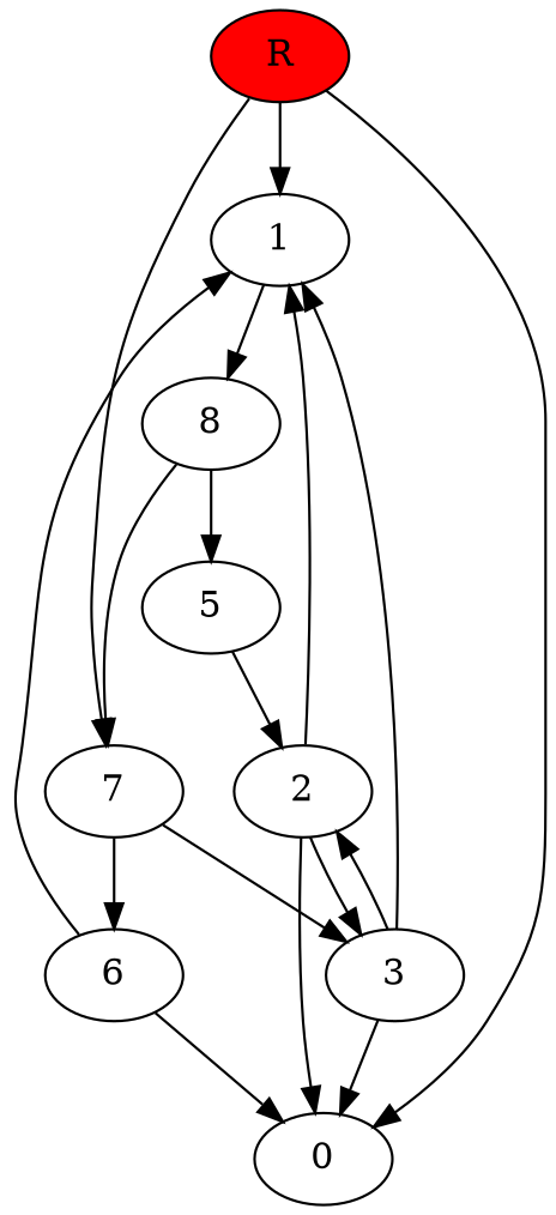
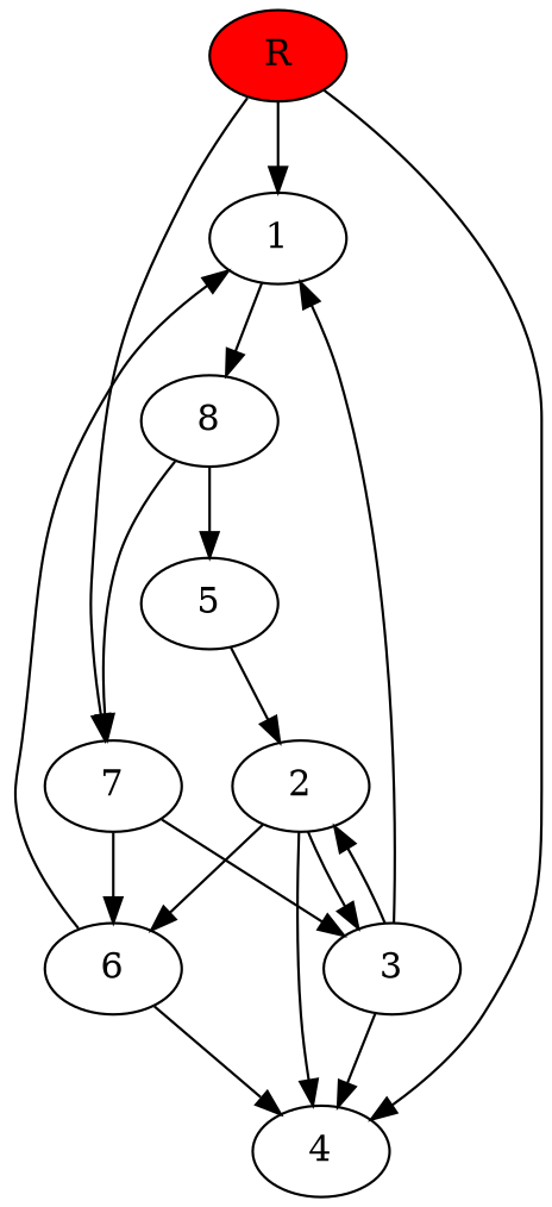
  digraph {
    1
    8
    5
    7
    2
    3
-   4 [label=0]
+   4
    6
    R [fillcolor="#ff0000" style=filled]
    1 -> 8
    8 -> 5
    8 -> 7
    5 -> 2
    7 -> 3
    7 -> 6
-   2 -> 1
+   2 -> 6
    2 -> 3
    2 -> 4
    3 -> 1
    3 -> 2
    3 -> 4
    6 -> 1
    6 -> 4
    R -> 1
    R -> 7
    R -> 4
  }
